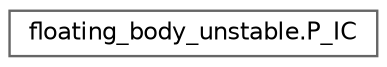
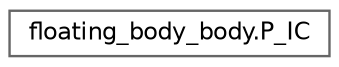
  digraph {
    rankdir=LR
-   n1 [color=gray40 fillcolor=white fontname=Helvetica fontsize=10 height=0.2 label="floating_body_unstable.P_IC" shape=record style=filled width=0.4]
+   n1 [color=gray40 fillcolor=white fontname=Helvetica fontsize=10 height=0.2 label="floating_body_body.P_IC" shape=record style=filled width=0.4]
  }
